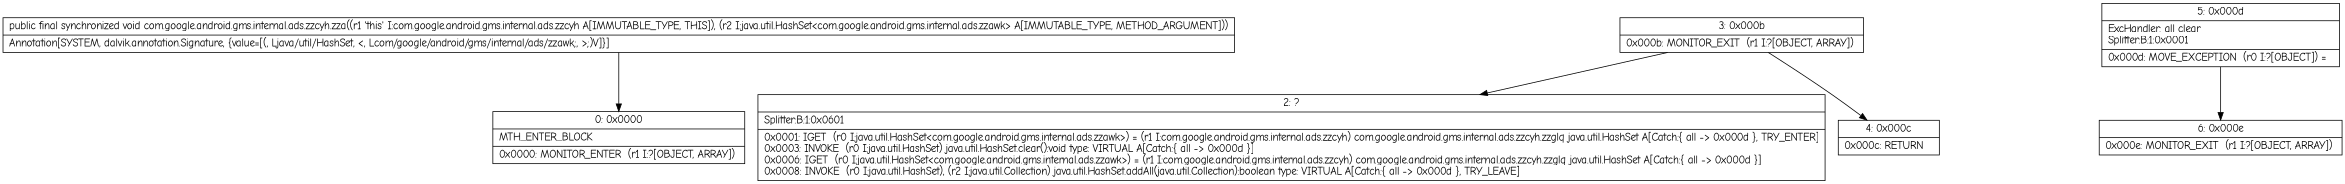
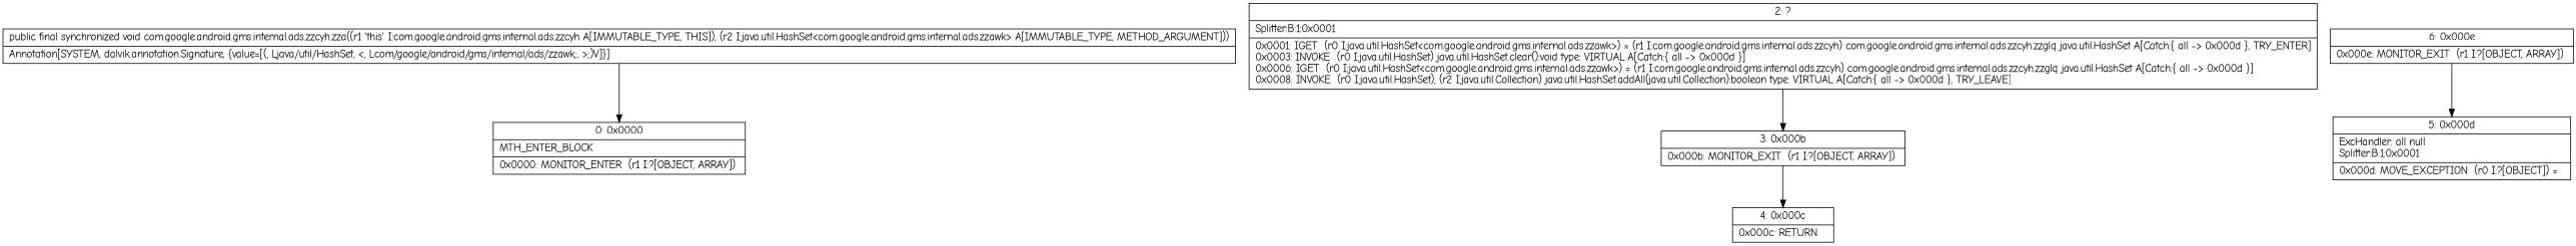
  digraph {
    fontname="Comic Neue"
    node [fontname="Comic Neue" shape=record]
    edge [fontname="Comic Neue"]
    n1 [label="{0\:\ 0x0000|MTH_ENTER_BLOCK\l|0x0000: MONITOR_ENTER  (r1 I:?[OBJECT, ARRAY]) \l}"]
-   n2 [label="{2\:\ ?|Splitter:B:1:0x0601\l|0x0001: IGET  (r0 I:java.util.HashSet\<com.google.android.gms.internal.ads.zzawk\>) = (r1 I:com.google.android.gms.internal.ads.zzcyh) com.google.android.gms.internal.ads.zzcyh.zzglq java.util.HashSet A[Catch:\{ all \-\> 0x000d \}, TRY_ENTER]\l0x0003: INVOKE  (r0 I:java.util.HashSet) java.util.HashSet.clear():void type: VIRTUAL A[Catch:\{ all \-\> 0x000d \}]\l0x0006: IGET  (r0 I:java.util.HashSet\<com.google.android.gms.internal.ads.zzawk\>) = (r1 I:com.google.android.gms.internal.ads.zzcyh) com.google.android.gms.internal.ads.zzcyh.zzglq java.util.HashSet A[Catch:\{ all \-\> 0x000d \}]\l0x0008: INVOKE  (r0 I:java.util.HashSet), (r2 I:java.util.Collection) java.util.HashSet.addAll(java.util.Collection):boolean type: VIRTUAL A[Catch:\{ all \-\> 0x000d \}, TRY_LEAVE]\l}"]
+   n2 [label="{2\:\ ?|Splitter:B:1:0x0001\l|0x0001: IGET  (r0 I:java.util.HashSet\<com.google.android.gms.internal.ads.zzawk\>) = (r1 I:com.google.android.gms.internal.ads.zzcyh) com.google.android.gms.internal.ads.zzcyh.zzglq java.util.HashSet A[Catch:\{ all \-\> 0x000d \}, TRY_ENTER]\l0x0003: INVOKE  (r0 I:java.util.HashSet) java.util.HashSet.clear():void type: VIRTUAL A[Catch:\{ all \-\> 0x000d \}]\l0x0006: IGET  (r0 I:java.util.HashSet\<com.google.android.gms.internal.ads.zzawk\>) = (r1 I:com.google.android.gms.internal.ads.zzcyh) com.google.android.gms.internal.ads.zzcyh.zzglq java.util.HashSet A[Catch:\{ all \-\> 0x000d \}]\l0x0008: INVOKE  (r0 I:java.util.HashSet), (r2 I:java.util.Collection) java.util.HashSet.addAll(java.util.Collection):boolean type: VIRTUAL A[Catch:\{ all \-\> 0x000d \}, TRY_LEAVE]\l}"]
    n3 [label="{3\:\ 0x000b|0x000b: MONITOR_EXIT  (r1 I:?[OBJECT, ARRAY]) \l}"]
-   n4 [label="{5\:\ 0x000d|ExcHandler: all clear\lSplitter:B:1:0x0001\l|0x000d: MOVE_EXCEPTION  (r0 I:?[OBJECT]) =  \l}"]
+   n4 [label="{5\:\ 0x000d|ExcHandler: all null\lSplitter:B:1:0x0001\l|0x000d: MOVE_EXCEPTION  (r0 I:?[OBJECT]) =  \l}"]
    n5 [label="{6\:\ 0x000e|0x000e: MONITOR_EXIT  (r1 I:?[OBJECT, ARRAY]) \l}"]
    n6 [label="{4\:\ 0x000c|0x000c: RETURN   \l}"]
    n7 [label="{public final synchronized void com.google.android.gms.internal.ads.zzcyh.zza((r1 'this' I:com.google.android.gms.internal.ads.zzcyh A[IMMUTABLE_TYPE, THIS]), (r2 I:java.util.HashSet\<com.google.android.gms.internal.ads.zzawk\> A[IMMUTABLE_TYPE, METHOD_ARGUMENT]))  | Annotation[SYSTEM, dalvik.annotation.Signature, \{value=[(, Ljava\/util\/HashSet, \<, Lcom\/google\/android\/gms\/internal\/ads\/zzawk;, \>;)V]\}]\l}"]
-   n3 -> n2
+   n2 -> n3
    n3 -> n6
-   n4 -> n5
+   n5 -> n4
    n7 -> n1
  }
